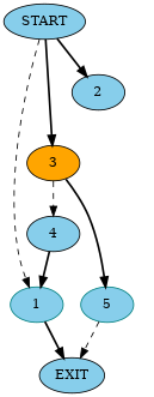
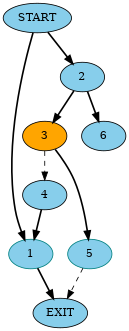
  digraph {
    node [color=black fillcolor=skyblue style=filled]
    edge [style=bold]
    n1 [label=START]
    1 [color=teal]
    2
    n4 [label=EXIT]
    3 [fillcolor=orange]
+   6
    4
    5 [color=teal]
-   n1 -> 1 [style=dashed]
+   n1 -> 1
    n1 -> 2
    1 -> n4
-   n1 -> 3
+   2 -> 3
+   2 -> 6
    3 -> 4 [style=dashed]
    3 -> 5
    4 -> 1
    5 -> n4 [style=dashed]
  }
